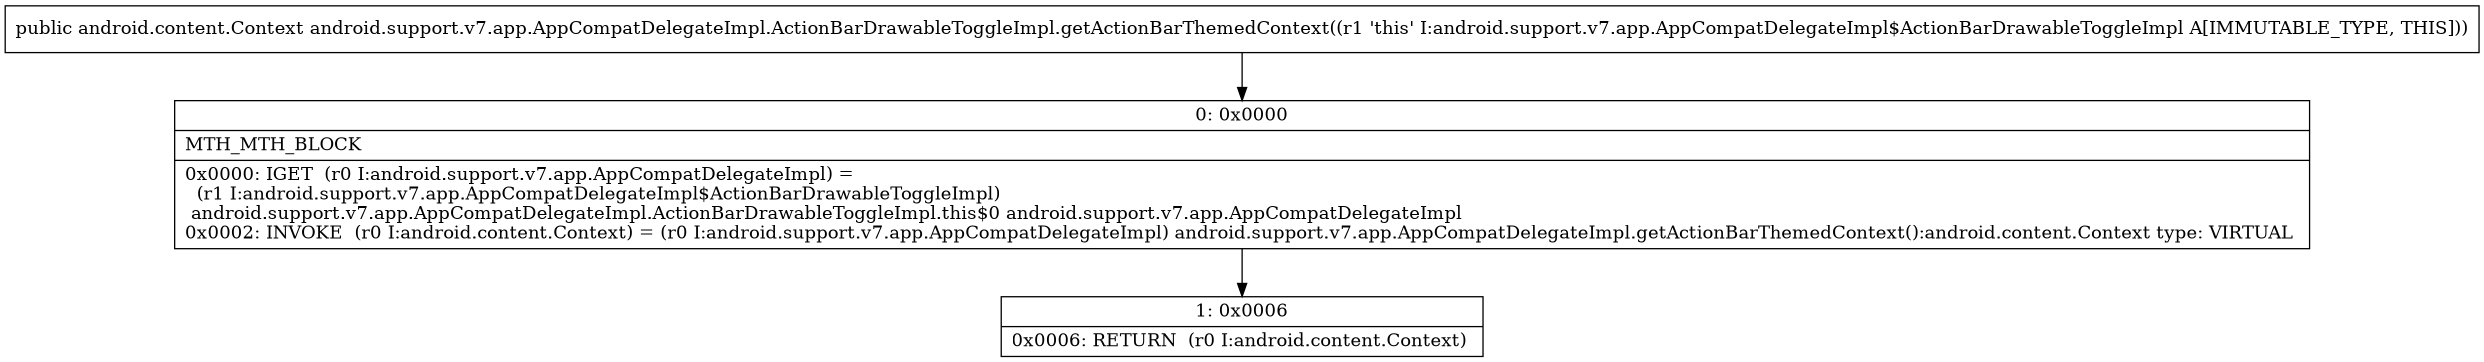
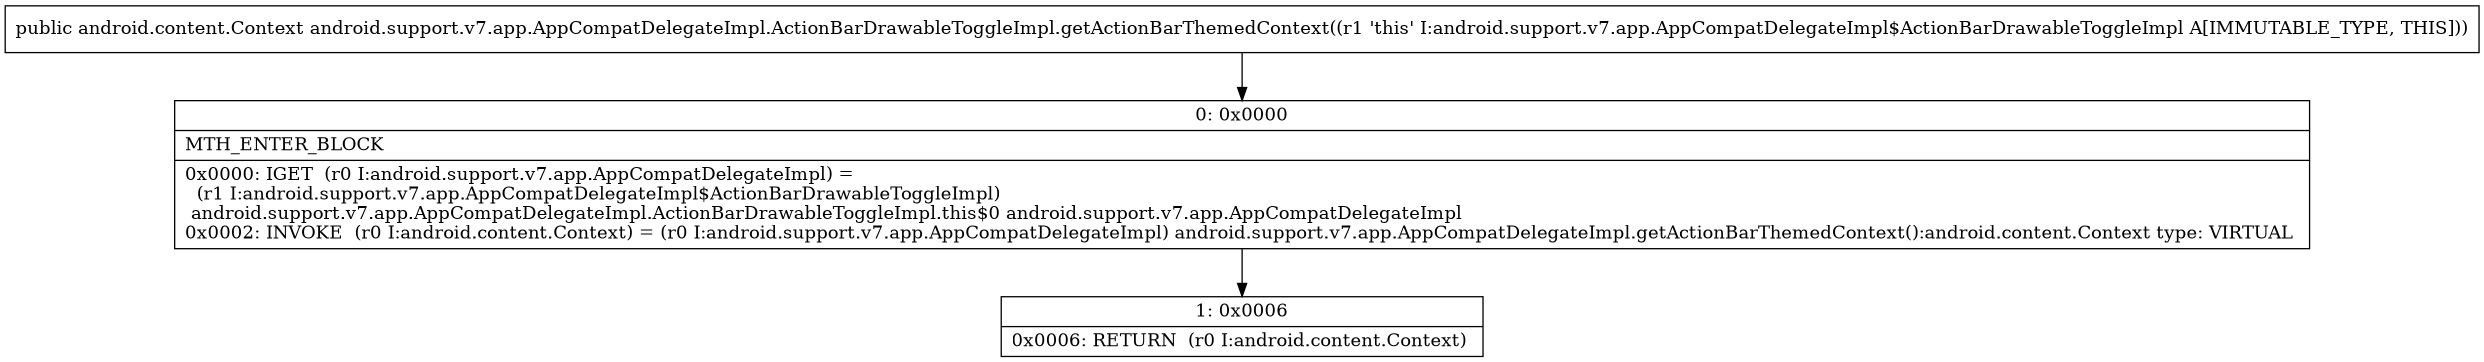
  digraph {
    node [shape=record]
-   n1 [label="{0\:\ 0x0000|MTH_MTH_BLOCK\l|0x0000: IGET  (r0 I:android.support.v7.app.AppCompatDelegateImpl) = \l  (r1 I:android.support.v7.app.AppCompatDelegateImpl$ActionBarDrawableToggleImpl)\l android.support.v7.app.AppCompatDelegateImpl.ActionBarDrawableToggleImpl.this$0 android.support.v7.app.AppCompatDelegateImpl \l0x0002: INVOKE  (r0 I:android.content.Context) = (r0 I:android.support.v7.app.AppCompatDelegateImpl) android.support.v7.app.AppCompatDelegateImpl.getActionBarThemedContext():android.content.Context type: VIRTUAL \l}"]
+   n1 [label="{0\:\ 0x0000|MTH_ENTER_BLOCK\l|0x0000: IGET  (r0 I:android.support.v7.app.AppCompatDelegateImpl) = \l  (r1 I:android.support.v7.app.AppCompatDelegateImpl$ActionBarDrawableToggleImpl)\l android.support.v7.app.AppCompatDelegateImpl.ActionBarDrawableToggleImpl.this$0 android.support.v7.app.AppCompatDelegateImpl \l0x0002: INVOKE  (r0 I:android.content.Context) = (r0 I:android.support.v7.app.AppCompatDelegateImpl) android.support.v7.app.AppCompatDelegateImpl.getActionBarThemedContext():android.content.Context type: VIRTUAL \l}"]
    n2 [label="{1\:\ 0x0006|0x0006: RETURN  (r0 I:android.content.Context) \l}"]
    n3 [label="{public android.content.Context android.support.v7.app.AppCompatDelegateImpl.ActionBarDrawableToggleImpl.getActionBarThemedContext((r1 'this' I:android.support.v7.app.AppCompatDelegateImpl$ActionBarDrawableToggleImpl A[IMMUTABLE_TYPE, THIS])) }"]
    n1 -> n2
    n3 -> n1
  }
